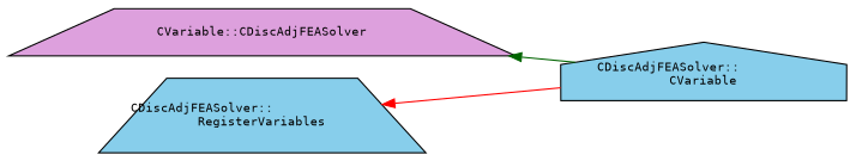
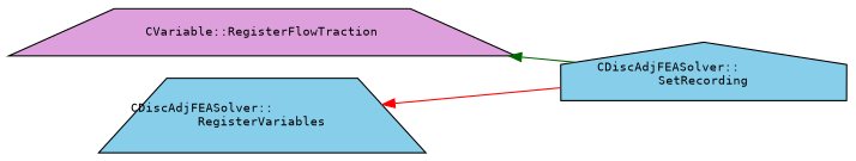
  digraph {
    fontname="DejaVu Sans Mono"
    rankdir=LR
    node [color=black fillcolor=skyblue fontname="DejaVu Sans Mono" fontsize=10 shape=trapezium style=filled]
    edge [dir=back fontname="DejaVu Sans Mono" fontsize=10 labelfontname=Helvetica labelfontsize=10 style=solid]
-   n1 [fillcolor=plum fontcolor=black height=0.2 label="CVariable::CDiscAdjFEASolver" width=0.4]
-   n2 [height=0.2 label="CDiscAdjFEASolver::\lCVariable" shape=house width=0.4]
+   n1 [fillcolor=plum fontcolor=black height=0.2 label="CVariable::RegisterFlowTraction" width=0.4]
+   n2 [height=0.2 label="CDiscAdjFEASolver::\lSetRecording" shape=house width=0.4]
    n3 [height=0.2 label="CDiscAdjFEASolver::\lRegisterVariables" width=0.4]
    n1 -> n2 [color=darkgreen]
    n3 -> n2 [color=red]
  }
